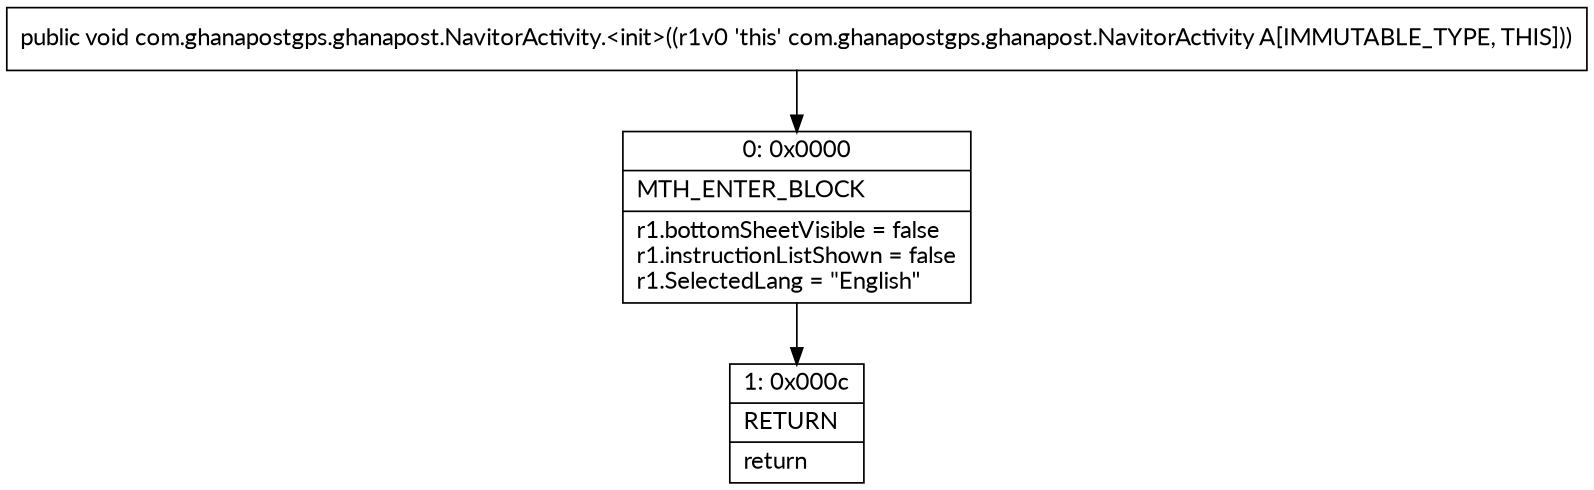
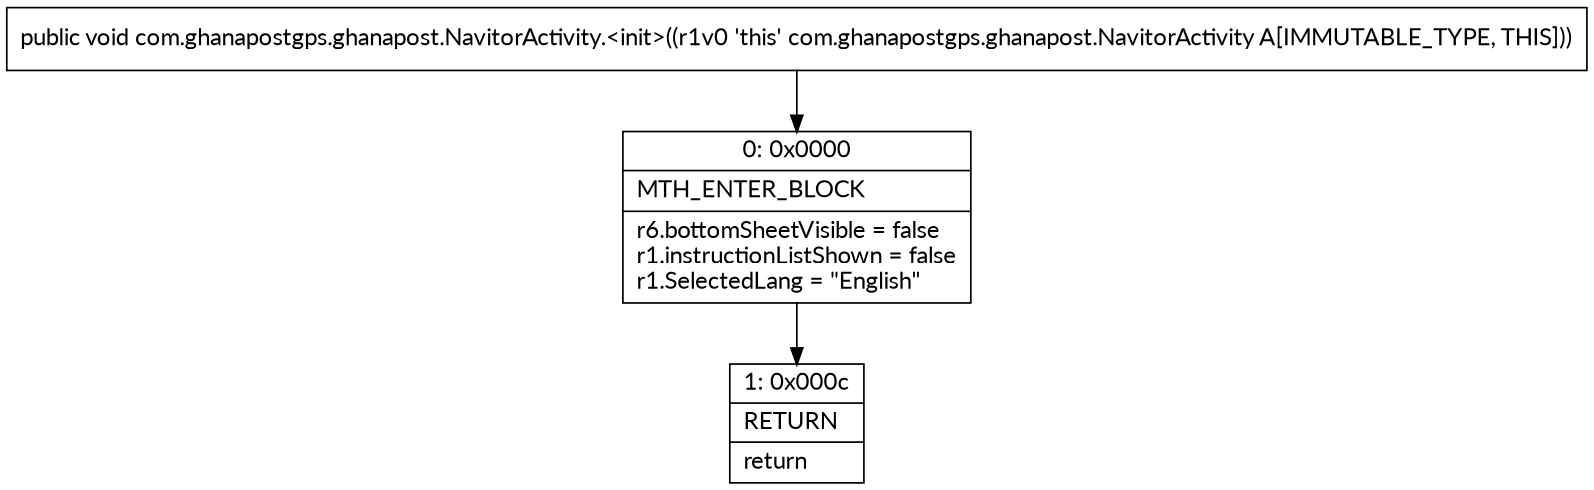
  digraph {
    fontname=Lato
    node [shape=record fontname=Lato]
    edge [fontname=Lato]
-   n1 [label="{0\:\ 0x0000|MTH_ENTER_BLOCK\l|r1.bottomSheetVisible = false\lr1.instructionListShown = false\lr1.SelectedLang = \"English\"\l}"]
+   n1 [label="{0\:\ 0x0000|MTH_ENTER_BLOCK\l|r6.bottomSheetVisible = false\lr1.instructionListShown = false\lr1.SelectedLang = \"English\"\l}"]
    n2 [label="{1\:\ 0x000c|RETURN\l|return\l}"]
    n3 [label="{public void com.ghanapostgps.ghanapost.NavitorActivity.\<init\>((r1v0 'this' com.ghanapostgps.ghanapost.NavitorActivity A[IMMUTABLE_TYPE, THIS])) }"]
    n1 -> n2
    n3 -> n1
  }
